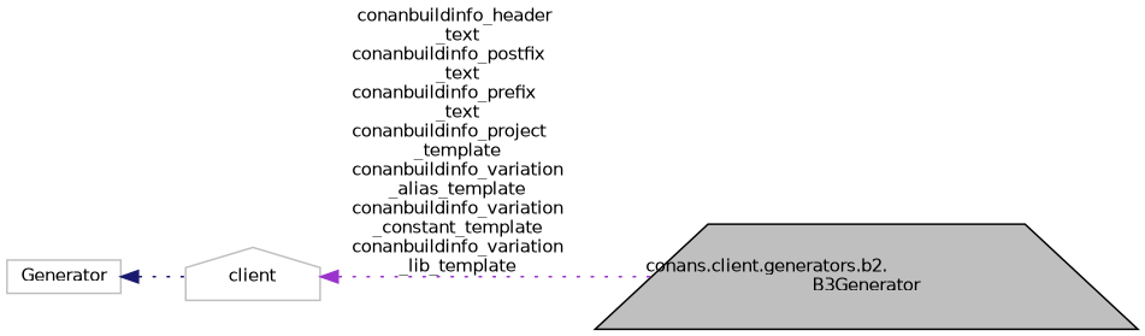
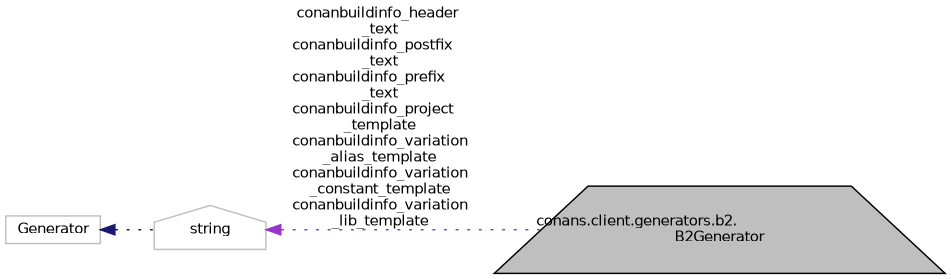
  digraph {
    rankdir=LR
    node [color=grey75 fillcolor=white fontname=Helvetica fontsize=10 style=filled]
    edge [dir=back fontname=Helvetica fontsize=10 labelfontname=Helvetica labelfontsize=10 style=dotted]
-   n1 [color=black fillcolor=grey75 fontcolor=black height=0.2 label="conans.client.generators.b2.\lB3Generator" shape=trapezium width=0.4]
+   n1 [color=black fillcolor=grey75 fontcolor=black height=0.2 label="conans.client.generators.b2.\lB2Generator" shape=trapezium width=0.4]
    n2 [height=0.2 label=Generator shape=box width=0.4]
-   n3 [height=0.2 label=client shape=house width=0.4]
+   n3 [height=0.2 label=string shape=house width=0.4]
    n2 -> n3 [color=midnightblue]
    n3 -> n1 [color=darkorchid3 label=" conanbuildinfo_header\l_text\nconanbuildinfo_postfix\l_text\nconanbuildinfo_prefix\l_text\nconanbuildinfo_project\l_template\nconanbuildinfo_variation\l_alias_template\nconanbuildinfo_variation\l_constant_template\nconanbuildinfo_variation\l_lib_template"]
  }
